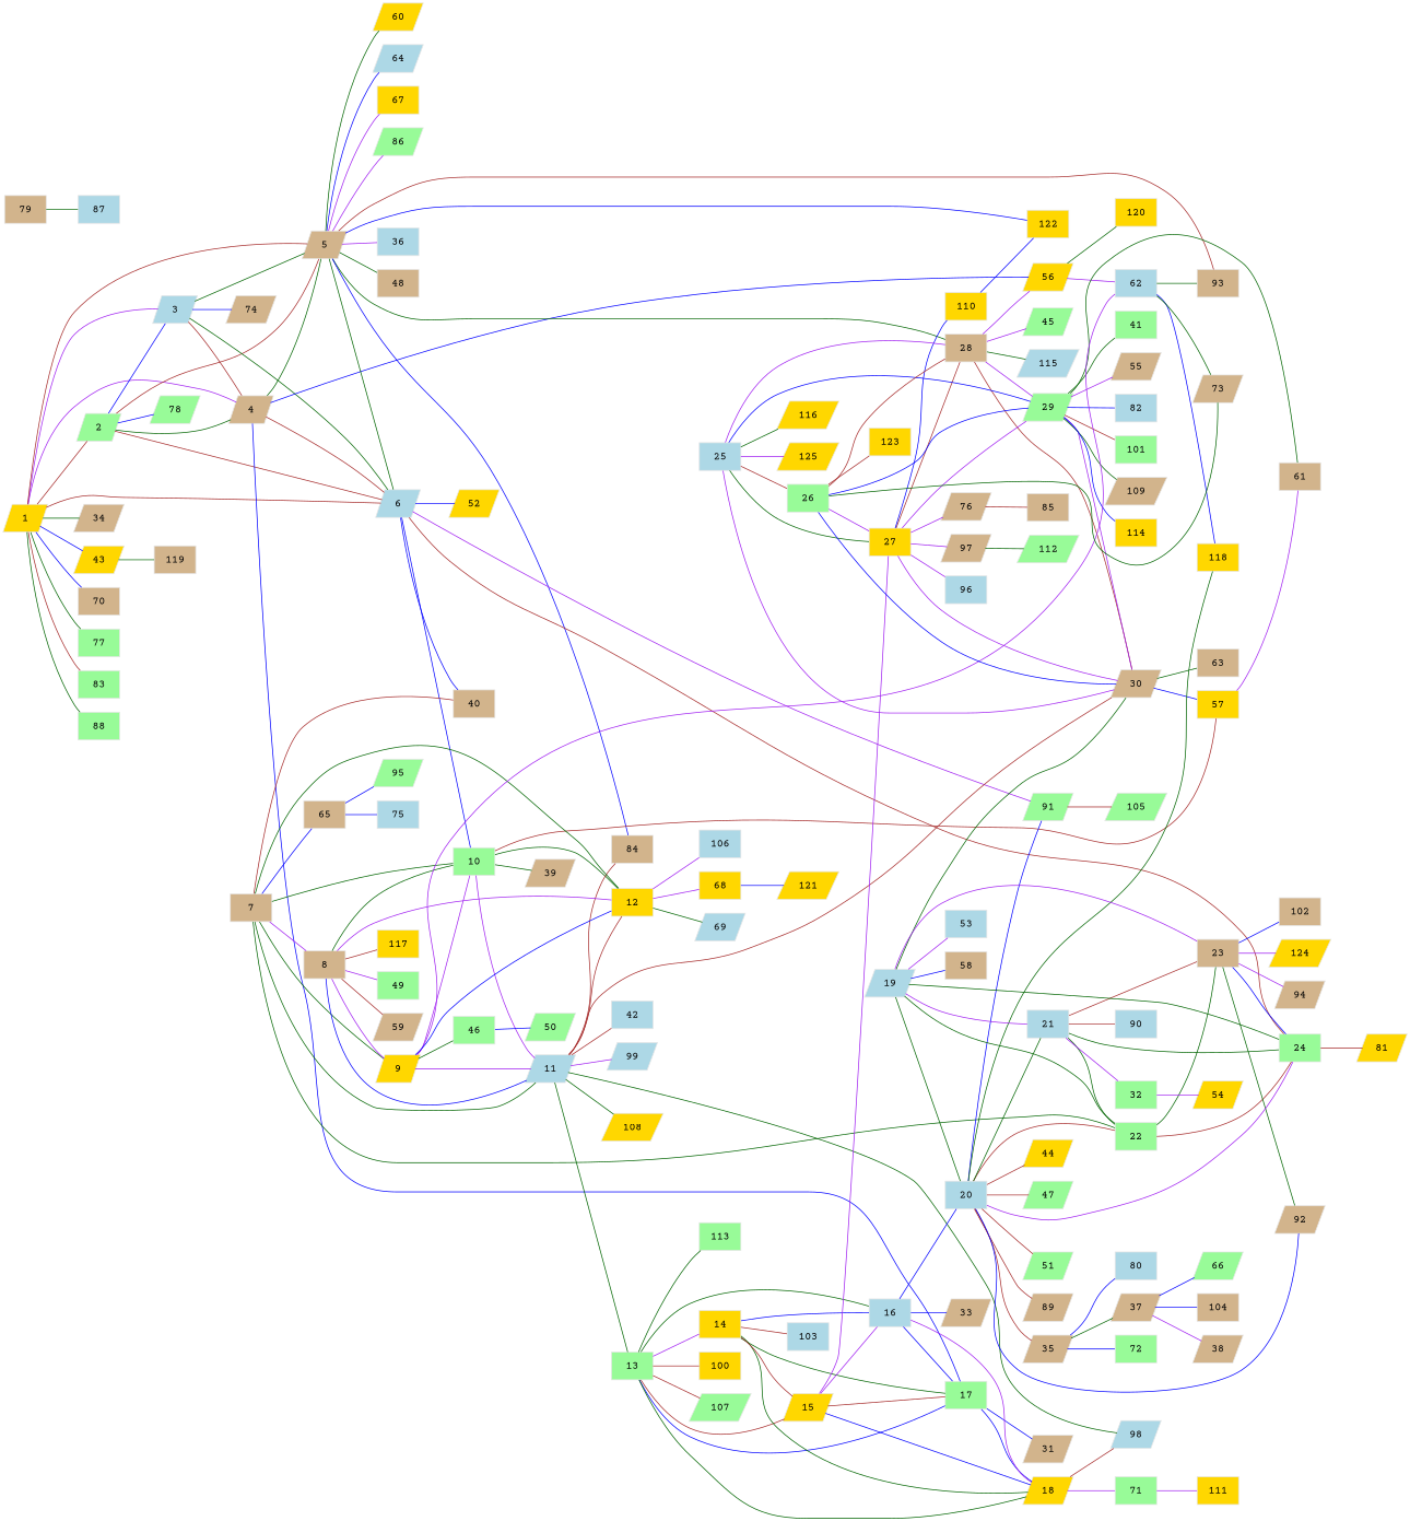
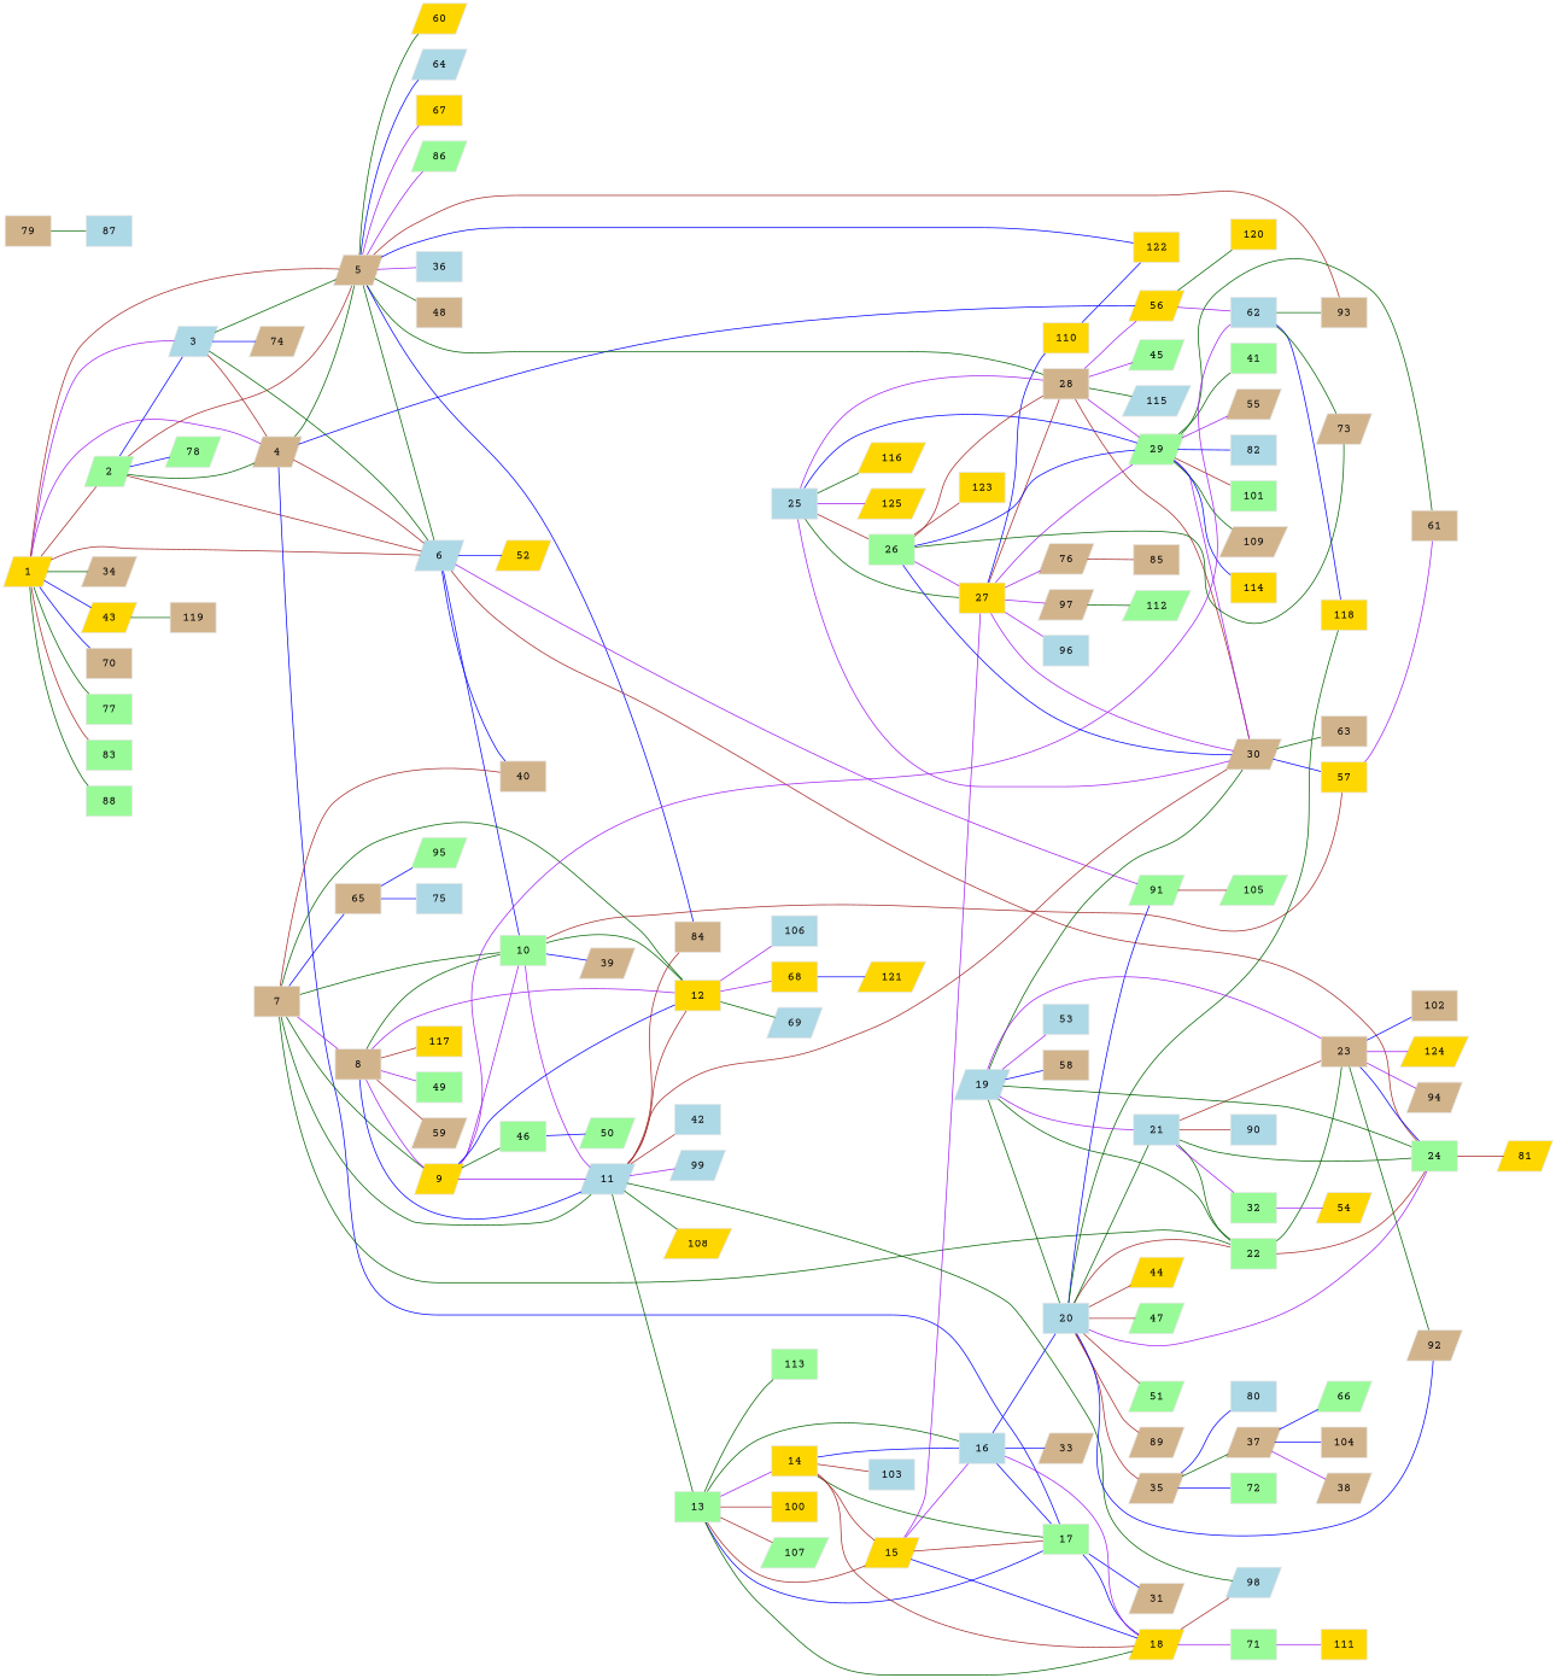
  graph {
    fontname="Courier Prime"
    rankdir=LR
    node [color=gray90 fillcolor=tan fontname="Courier Prime" shape=box style=filled]
    edge [color=darkgreen fontname="Courier Prime"]
    1 [fillcolor=gold shape=parallelogram]
    2 [fillcolor=palegreen shape=parallelogram]
    3 [fillcolor=lightblue shape=parallelogram]
    4 [shape=parallelogram]
    5 [shape=parallelogram]
    6 [fillcolor=lightblue shape=parallelogram]
    34 [shape=parallelogram]
    43 [fillcolor=gold shape=parallelogram]
    70
    77 [fillcolor=palegreen]
    83 [fillcolor=palegreen]
    88 [fillcolor=palegreen]
    78 [fillcolor=palegreen shape=parallelogram]
    74 [shape=parallelogram]
    17 [fillcolor=palegreen]
    56 [fillcolor=gold shape=parallelogram]
    28
    36 [fillcolor=lightblue]
    48
    60 [fillcolor=gold shape=parallelogram]
    64 [fillcolor=lightblue shape=parallelogram]
    67 [fillcolor=gold]
    84
    86 [fillcolor=palegreen shape=parallelogram]
    93
    122 [fillcolor=gold]
    10 [fillcolor=palegreen]
    24 [fillcolor=palegreen]
    40
    52 [fillcolor=gold shape=parallelogram]
    91 [fillcolor=palegreen shape=parallelogram]
    119
    18 [fillcolor=gold shape=parallelogram]
    31 [shape=parallelogram]
    62 [fillcolor=lightblue]
    120 [fillcolor=gold]
    30 [shape=parallelogram]
    29 [fillcolor=palegreen shape=parallelogram]
    45 [fillcolor=palegreen shape=parallelogram]
    115 [fillcolor=lightblue shape=parallelogram]
    11 [fillcolor=lightblue shape=parallelogram]
    12 [fillcolor=gold]
    39 [shape=parallelogram]
    57 [fillcolor=gold]
    81 [fillcolor=gold shape=parallelogram]
    105 [fillcolor=palegreen shape=parallelogram]
    7
    8
    9 [fillcolor=gold shape=parallelogram]
    22 [fillcolor=palegreen]
    65
    49 [fillcolor=palegreen]
    59 [shape=parallelogram]
    117 [fillcolor=gold]
    46 [fillcolor=palegreen]
    13 [fillcolor=palegreen]
    42 [fillcolor=lightblue]
    98 [fillcolor=lightblue shape=parallelogram]
    99 [fillcolor=lightblue shape=parallelogram]
    108 [fillcolor=gold shape=parallelogram]
    68 [fillcolor=gold]
    69 [fillcolor=lightblue shape=parallelogram]
    106 [fillcolor=lightblue]
    23
    75 [fillcolor=lightblue]
    95 [fillcolor=palegreen shape=parallelogram]
    50 [fillcolor=palegreen shape=parallelogram]
    118 [fillcolor=gold]
    73 [shape=parallelogram]
    61
    87 [fillcolor=lightblue]
    79
    14 [fillcolor=gold]
    15 [fillcolor=gold shape=parallelogram]
    16 [fillcolor=lightblue]
    100 [fillcolor=gold]
    107 [fillcolor=palegreen shape=parallelogram]
    113 [fillcolor=palegreen]
    63
    121 [fillcolor=gold shape=parallelogram]
    103 [fillcolor=lightblue]
    27 [fillcolor=gold]
    20 [fillcolor=lightblue]
    33 [shape=parallelogram]
    71 [fillcolor=palegreen]
    76 [shape=parallelogram]
    96 [fillcolor=lightblue]
    97 [shape=parallelogram]
    110 [fillcolor=gold]
    21 [fillcolor=lightblue]
    35 [shape=parallelogram]
    44 [fillcolor=gold shape=parallelogram]
    47 [fillcolor=palegreen shape=parallelogram]
    51 [fillcolor=palegreen shape=parallelogram]
    89 [shape=parallelogram]
    92 [shape=parallelogram]
    111 [fillcolor=gold]
    19 [fillcolor=lightblue shape=parallelogram]
    53 [fillcolor=lightblue]
    58
    32 [fillcolor=palegreen]
    90 [fillcolor=lightblue]
    94 [shape=parallelogram]
    102
    124 [fillcolor=gold shape=parallelogram]
    37 [shape=parallelogram]
    72 [fillcolor=palegreen]
    80 [fillcolor=lightblue]
    54 [fillcolor=gold shape=parallelogram]
    25 [fillcolor=lightblue]
    26 [fillcolor=palegreen]
    116 [fillcolor=gold shape=parallelogram]
    125 [fillcolor=gold shape=parallelogram]
    123 [fillcolor=gold]
    41 [fillcolor=palegreen]
    55 [shape=parallelogram]
    82 [fillcolor=lightblue]
    101 [fillcolor=palegreen]
    109 [shape=parallelogram]
    114 [fillcolor=gold]
    85
    112 [fillcolor=palegreen shape=parallelogram]
    38 [shape=parallelogram]
    66 [fillcolor=palegreen shape=parallelogram]
    104
    1 -- 2 [color=brown]
    1 -- 3 [color=purple]
    1 -- 4 [color=purple]
    1 -- 5 [color=brown]
    1 -- 6 [color=brown]
    1 -- 34
    1 -- 43 [color=blue]
    1 -- 70 [color=blue]
    1 -- 77
    1 -- 83 [color=brown]
    1 -- 88
    2 -- 3 [color=blue]
    2 -- 4
    2 -- 5 [color=brown]
    2 -- 6 [color=brown]
    2 -- 78 [color=blue]
    3 -- 4 [color=brown]
    3 -- 5
    3 -- 6
    3 -- 74 [color=blue]
    4 -- 5
    4 -- 6 [color=brown]
    4 -- 17 [color=blue]
    4 -- 56 [color=blue]
    5 -- 6
    5 -- 28
    5 -- 36 [color=purple]
    5 -- 48
    5 -- 60
    5 -- 64 [color=blue]
    5 -- 67 [color=purple]
    5 -- 84 [color=blue]
    5 -- 86 [color=purple]
    5 -- 93 [color=brown]
    5 -- 122 [color=blue]
    6 -- 10 [color=blue]
    6 -- 24 [color=brown]
    6 -- 40 [color=blue]
    6 -- 52 [color=blue]
    6 -- 91 [color=purple]
    43 -- 119
    17 -- 18 [color=blue]
    17 -- 31 [color=blue]
    56 -- 62 [color=purple]
    56 -- 120
    28 -- 56 [color=purple]
    28 -- 30 [color=brown]
    28 -- 29 [color=purple]
    28 -- 45 [color=purple]
    28 -- 115
    10 -- 11 [color=purple]
    10 -- 12
-   10 -- 39
+   10 -- 39 [color=blue]
    10 -- 57 [color=brown]
    24 -- 81 [color=brown]
    91 -- 105 [color=brown]
    18 -- 98 [color=brown]
    18 -- 71 [color=purple]
    62 -- 93
    62 -- 118 [color=blue]
    62 -- 73
    30 -- 57 [color=blue]
    30 -- 63
    29 -- 30 [color=purple]
    29 -- 61
    29 -- 41
    29 -- 55 [color=purple]
    29 -- 82 [color=blue]
    29 -- 101 [color=brown]
    29 -- 109
    29 -- 114 [color=blue]
    11 -- 84 [color=brown]
    11 -- 30 [color=brown]
    11 -- 12 [color=brown]
    11 -- 13
    11 -- 42 [color=brown]
    11 -- 98
    11 -- 99 [color=purple]
    11 -- 108
    12 -- 68 [color=purple]
    12 -- 69
    12 -- 106 [color=purple]
    57 -- 61 [color=purple]
    7 -- 10
    7 -- 40 [color=brown]
    7 -- 11
    7 -- 12
    7 -- 8 [color=purple]
    7 -- 9
    7 -- 22
    7 -- 65 [color=blue]
    8 -- 10
    8 -- 11 [color=blue]
    8 -- 12 [color=purple]
    8 -- 9 [color=purple]
    8 -- 49 [color=purple]
    8 -- 59 [color=brown]
    8 -- 117 [color=brown]
    9 -- 10 [color=purple]
    9 -- 62 [color=purple]
    9 -- 11 [color=purple]
    9 -- 12 [color=blue]
    9 -- 46
    22 -- 24 [color=brown]
    22 -- 23
    65 -- 75 [color=blue]
    65 -- 95 [color=blue]
    46 -- 50 [color=blue]
    13 -- 17 [color=blue]
    13 -- 18
    13 -- 14 [color=purple]
    13 -- 15 [color=brown]
    13 -- 16
    13 -- 100 [color=brown]
    13 -- 107 [color=brown]
    13 -- 113
    68 -- 121 [color=blue]
    23 -- 24 [color=blue]
    23 -- 92
    23 -- 94 [color=purple]
    23 -- 102 [color=blue]
    23 -- 124 [color=purple]
    79 -- 87
    14 -- 17
-   14 -- 18
+   14 -- 18 [color=brown]
    14 -- 15 [color=brown]
    14 -- 16 [color=blue]
    14 -- 103 [color=brown]
    15 -- 17 [color=brown]
    15 -- 18 [color=blue]
    15 -- 16 [color=purple]
    15 -- 27 [color=purple]
    16 -- 17 [color=blue]
    16 -- 18 [color=purple]
    16 -- 20 [color=blue]
    16 -- 33 [color=blue]
    27 -- 28 [color=brown]
    27 -- 30 [color=purple]
    27 -- 29 [color=purple]
    27 -- 76 [color=purple]
    27 -- 96 [color=purple]
    27 -- 97 [color=purple]
    27 -- 110 [color=blue]
    20 -- 24 [color=purple]
    20 -- 91 [color=blue]
    20 -- 22 [color=brown]
    20 -- 118
    20 -- 21
    20 -- 35 [color=brown]
    20 -- 44 [color=brown]
    20 -- 47 [color=brown]
    20 -- 51 [color=brown]
    20 -- 89 [color=brown]
    20 -- 92 [color=blue]
    71 -- 111 [color=purple]
    76 -- 85 [color=brown]
    97 -- 112
    110 -- 122 [color=blue]
    21 -- 24
    21 -- 22
    21 -- 23 [color=brown]
    21 -- 32 [color=purple]
    21 -- 90 [color=brown]
    35 -- 37
    35 -- 72 [color=blue]
    35 -- 80 [color=blue]
    19 -- 24
    19 -- 30
    19 -- 22
    19 -- 23 [color=purple]
    19 -- 20
    19 -- 21 [color=purple]
    19 -- 53 [color=purple]
    19 -- 58 [color=blue]
    32 -- 54 [color=purple]
    37 -- 38 [color=purple]
    37 -- 66 [color=blue]
    37 -- 104 [color=blue]
    25 -- 28 [color=purple]
    25 -- 30 [color=purple]
    25 -- 29 [color=blue]
    25 -- 27
    25 -- 26 [color=brown]
    25 -- 116
    25 -- 125 [color=purple]
    26 -- 28 [color=brown]
    26 -- 30 [color=blue]
    26 -- 29 [color=blue]
    26 -- 73
    26 -- 27 [color=purple]
    26 -- 123 [color=brown]
  }
